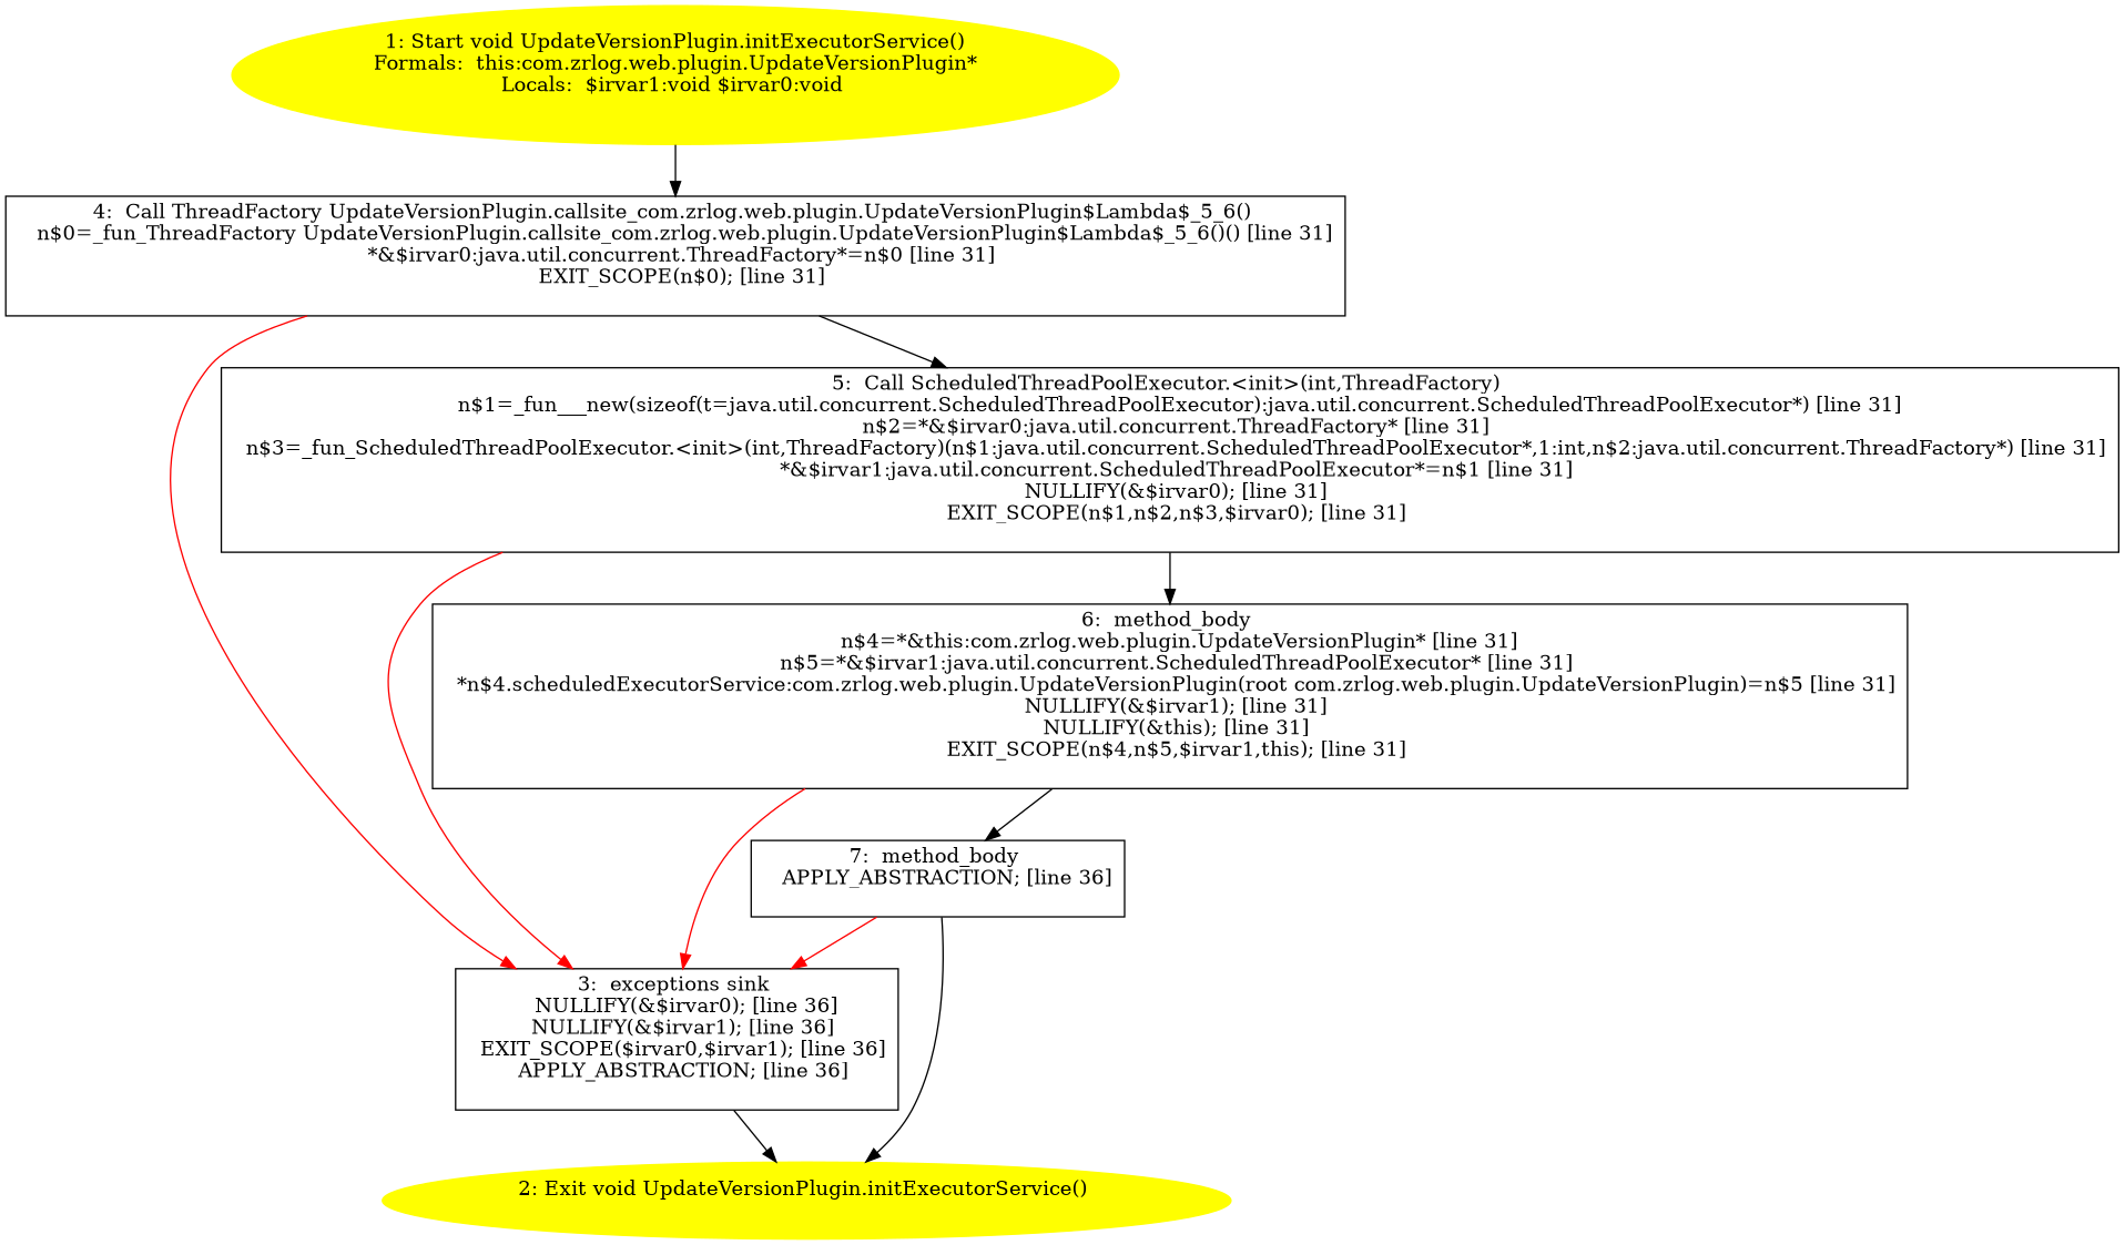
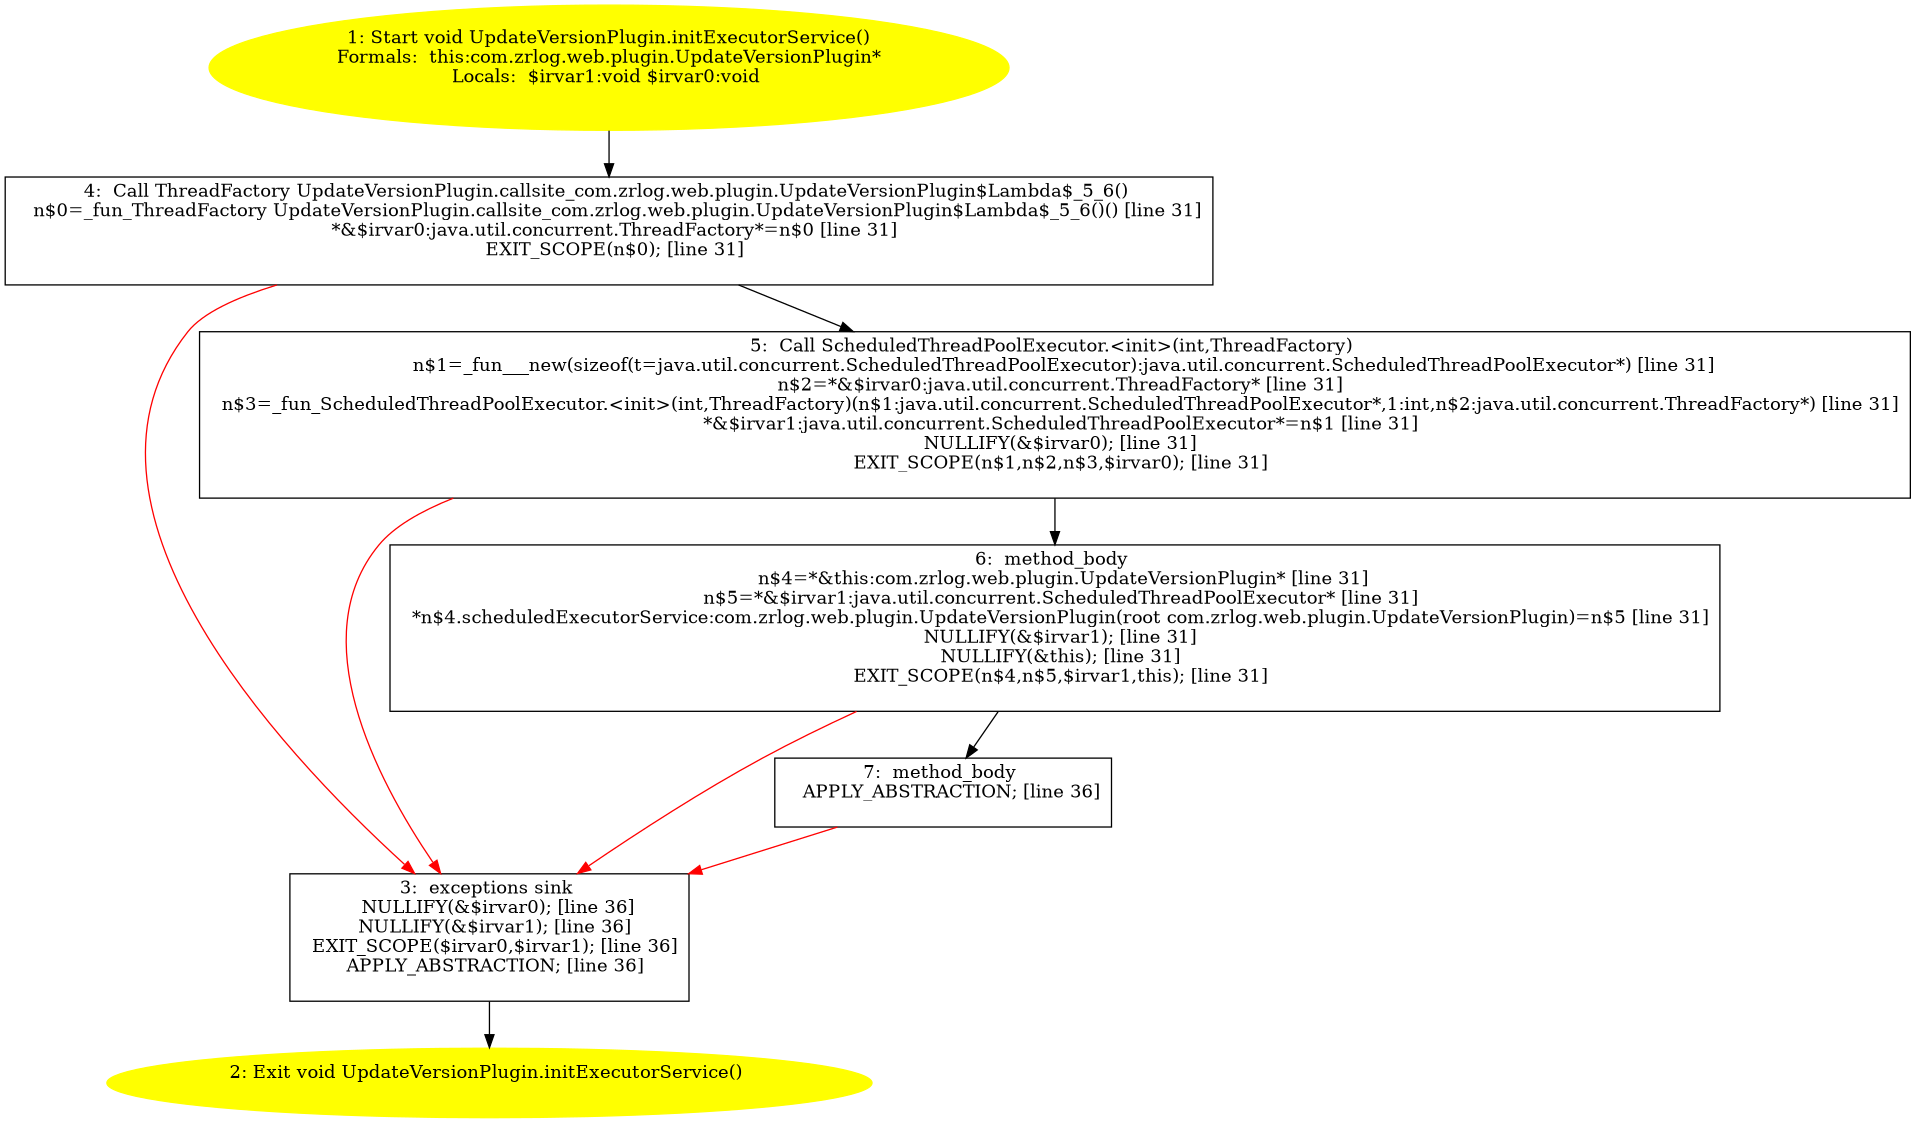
  digraph {
    node [shape=box]
    n1 [color=yellow label="1: Start void UpdateVersionPlugin.initExecutorService()\nFormals:  this:com.zrlog.web.plugin.UpdateVersionPlugin*\nLocals:  $irvar1:void $irvar0:void \n  " style=filled shape=""]
    n2 [label="4:  Call ThreadFactory UpdateVersionPlugin.callsite_com.zrlog.web.plugin.UpdateVersionPlugin$Lambda$_5_6() \n   n$0=_fun_ThreadFactory UpdateVersionPlugin.callsite_com.zrlog.web.plugin.UpdateVersionPlugin$Lambda$_5_6()() [line 31]\n  *&$irvar0:java.util.concurrent.ThreadFactory*=n$0 [line 31]\n  EXIT_SCOPE(n$0); [line 31]\n "]
    n3 [label="3:  exceptions sink \n   NULLIFY(&$irvar0); [line 36]\n  NULLIFY(&$irvar1); [line 36]\n  EXIT_SCOPE($irvar0,$irvar1); [line 36]\n  APPLY_ABSTRACTION; [line 36]\n "]
    n4 [label="5:  Call ScheduledThreadPoolExecutor.<init>(int,ThreadFactory) \n   n$1=_fun___new(sizeof(t=java.util.concurrent.ScheduledThreadPoolExecutor):java.util.concurrent.ScheduledThreadPoolExecutor*) [line 31]\n  n$2=*&$irvar0:java.util.concurrent.ThreadFactory* [line 31]\n  n$3=_fun_ScheduledThreadPoolExecutor.<init>(int,ThreadFactory)(n$1:java.util.concurrent.ScheduledThreadPoolExecutor*,1:int,n$2:java.util.concurrent.ThreadFactory*) [line 31]\n  *&$irvar1:java.util.concurrent.ScheduledThreadPoolExecutor*=n$1 [line 31]\n  NULLIFY(&$irvar0); [line 31]\n  EXIT_SCOPE(n$1,n$2,n$3,$irvar0); [line 31]\n "]
    n5 [color=yellow label="2: Exit void UpdateVersionPlugin.initExecutorService() \n  " style=filled shape=""]
    n6 [label="6:  method_body \n   n$4=*&this:com.zrlog.web.plugin.UpdateVersionPlugin* [line 31]\n  n$5=*&$irvar1:java.util.concurrent.ScheduledThreadPoolExecutor* [line 31]\n  *n$4.scheduledExecutorService:com.zrlog.web.plugin.UpdateVersionPlugin(root com.zrlog.web.plugin.UpdateVersionPlugin)=n$5 [line 31]\n  NULLIFY(&$irvar1); [line 31]\n  NULLIFY(&this); [line 31]\n  EXIT_SCOPE(n$4,n$5,$irvar1,this); [line 31]\n "]
    n7 [label="7:  method_body \n   APPLY_ABSTRACTION; [line 36]\n "]
    n1 -> n2
    n2 -> n3 [color=red]
    n2 -> n4
    n3 -> n5
    n4 -> n3 [color=red]
    n4 -> n6
    n6 -> n3 [color=red]
    n6 -> n7
    n7 -> n3 [color=red]
-   n7 -> n5
  }
